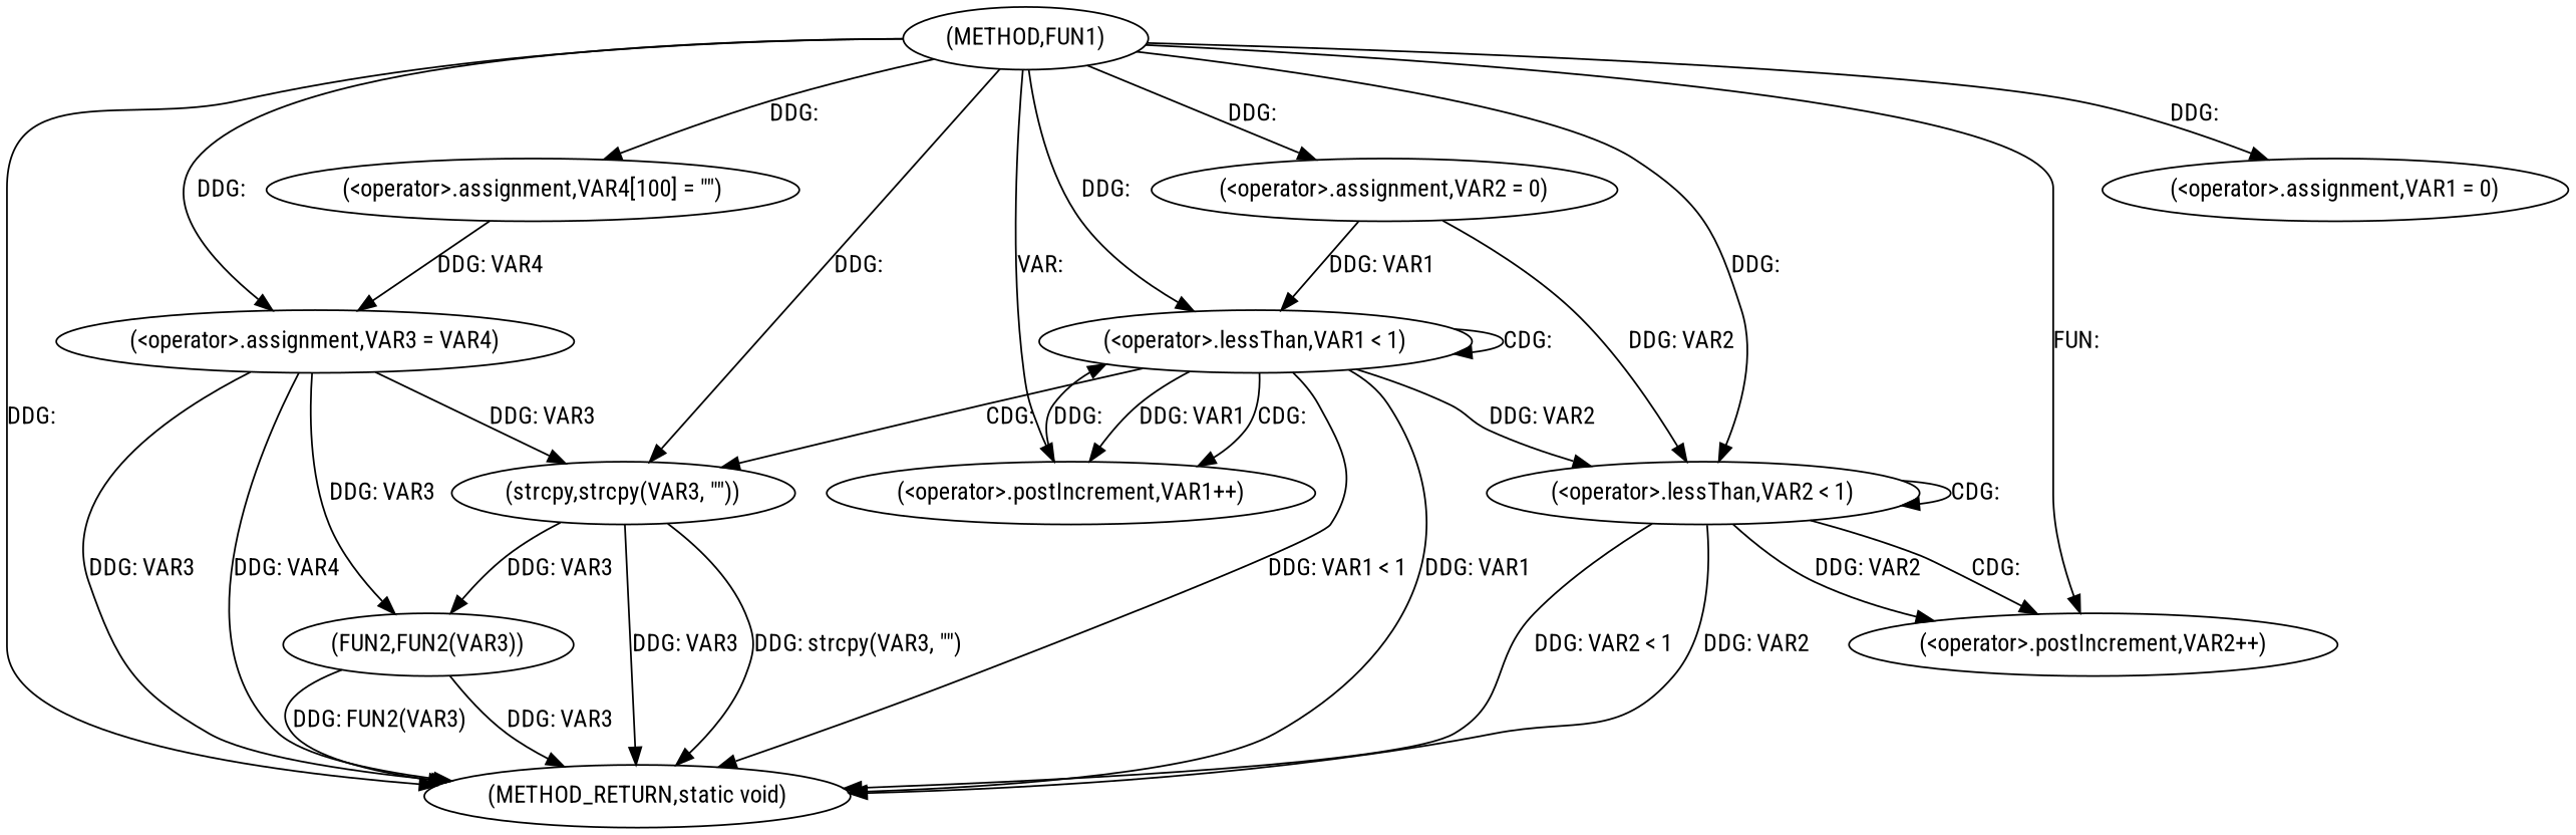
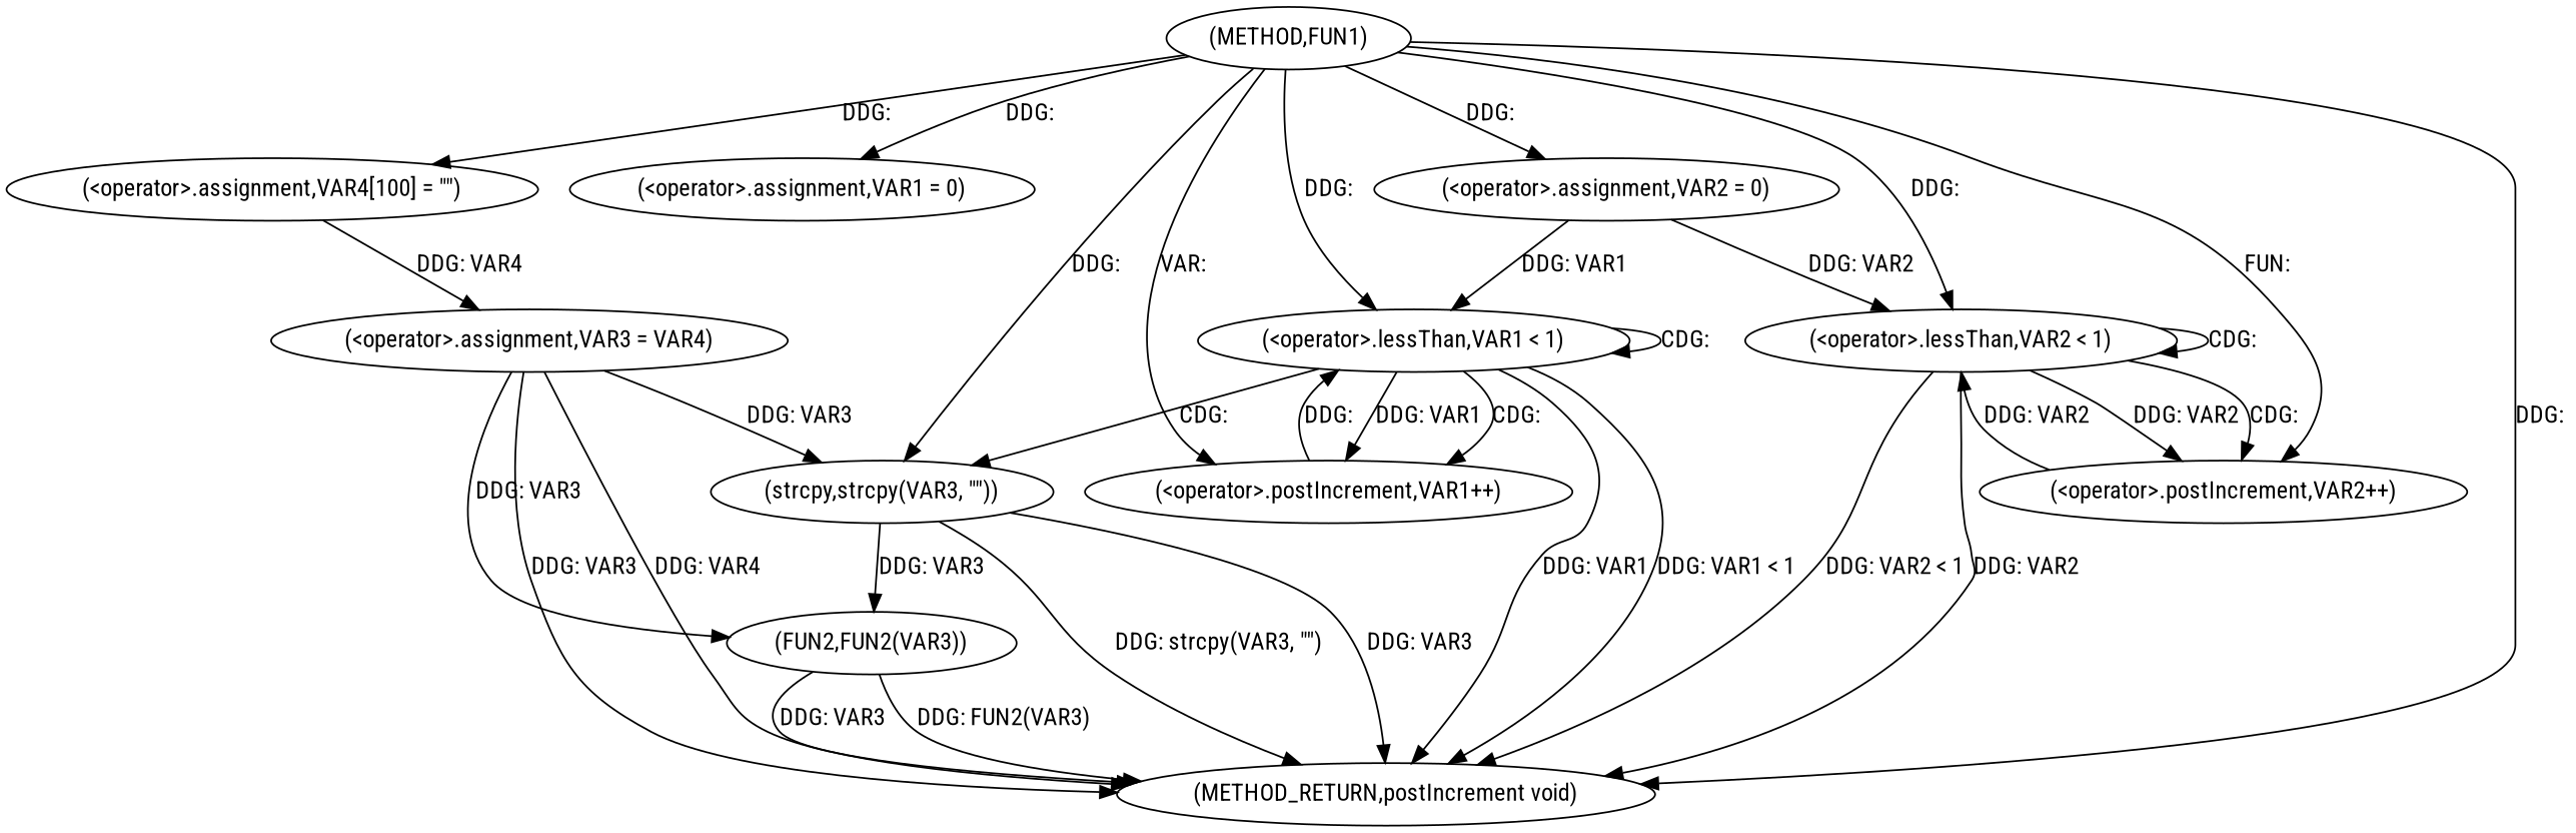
  digraph {
    fontname="Roboto Condensed"
    node [fontname="Roboto Condensed"]
    edge [fontname="Roboto Condensed"]
    n1 [label="(METHOD,FUN1)"]
    n2 [label="(<operator>.assignment,VAR4[100] = \"\")"]
    n3 [label="(<operator>.assignment,VAR3 = VAR4)"]
    n4 [label="(<operator>.assignment,VAR1 = 0)"]
    n5 [label="(<operator>.lessThan,VAR1 < 1)"]
    n6 [label="(<operator>.postIncrement,VAR1++)"]
    n7 [label="(strcpy,strcpy(VAR3, \"\"))"]
    n8 [label="(<operator>.assignment,VAR2 = 0)"]
    n9 [label="(<operator>.lessThan,VAR2 < 1)"]
    n10 [label="(<operator>.postIncrement,VAR2++)"]
-   n11 [label="(METHOD_RETURN,static void)"]
+   n11 [label="(METHOD_RETURN,postIncrement void)"]
    n12 [label="(FUN2,FUN2(VAR3))"]
    n1 -> n2 [label="DDG: "]
-   n1 -> n3 [label="DDG: "]
    n1 -> n4 [label="DDG: "]
    n1 -> n5 [label="DDG: "]
    n1 -> n6 [label="VAR: "]
    n1 -> n7 [label="DDG: "]
    n1 -> n8 [label="DDG: "]
    n1 -> n9 [label="DDG: "]
    n1 -> n10 [label="FUN: "]
    n1 -> n11 [label="DDG: "]
    n2 -> n3 [label="DDG: VAR4"]
    n3 -> n7 [label="DDG: VAR3"]
    n3 -> n11 [label="DDG: VAR3"]
    n3 -> n11 [label="DDG: VAR4"]
    n3 -> n12 [label="DDG: VAR3"]
    n5 -> n5 [label="CDG: "]
    n5 -> n6 [label="DDG: VAR1"]
    n5 -> n6 [label="CDG: "]
    n5 -> n7 [label="CDG: "]
    n5 -> n11 [label="DDG: VAR1"]
    n5 -> n11 [label="DDG: VAR1 < 1"]
    n6 -> n5 [label="DDG: "]
    n7 -> n11 [label="DDG: VAR3"]
    n7 -> n11 [label="DDG: strcpy(VAR3, \"\")"]
    n7 -> n12 [label="DDG: VAR3"]
    n8 -> n5 [label="DDG: VAR1"]
    n8 -> n9 [label="DDG: VAR2"]
    n9 -> n9 [label="CDG: "]
    n9 -> n10 [label="DDG: VAR2"]
    n9 -> n10 [label="CDG: "]
    n9 -> n11 [label="DDG: VAR2 < 1"]
    n9 -> n11 [label="DDG: VAR2"]
-   n5 -> n9 [label="DDG: VAR2"]
+   n10 -> n9 [label="DDG: VAR2"]
    n12 -> n11 [label="DDG: FUN2(VAR3)"]
    n12 -> n11 [label="DDG: VAR3"]
  }
